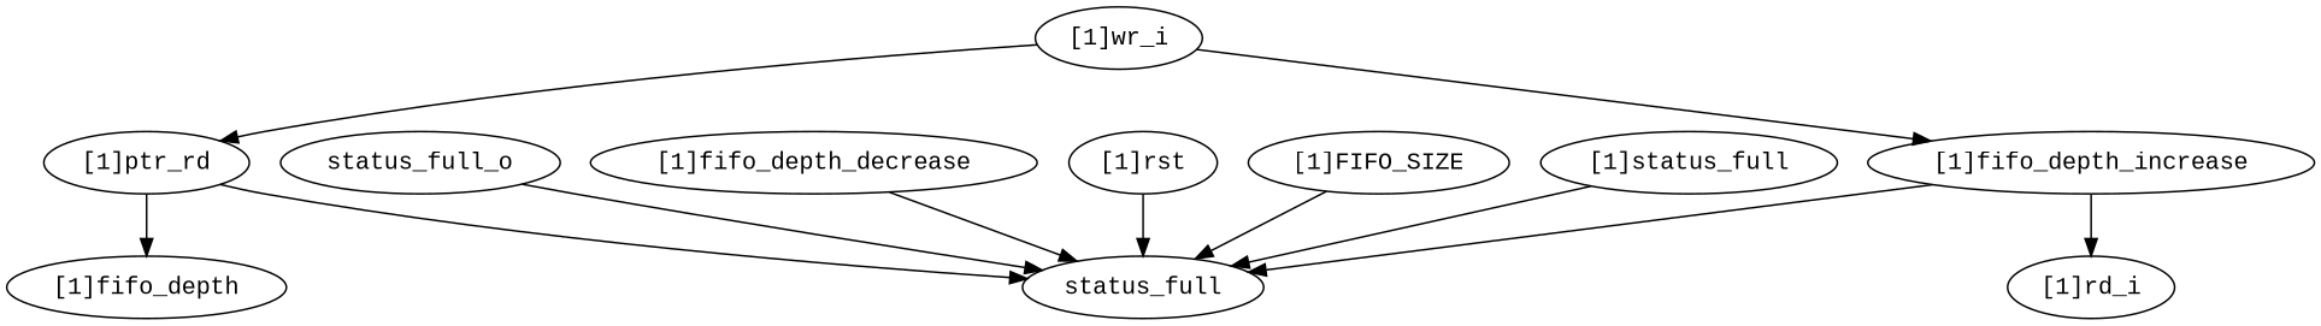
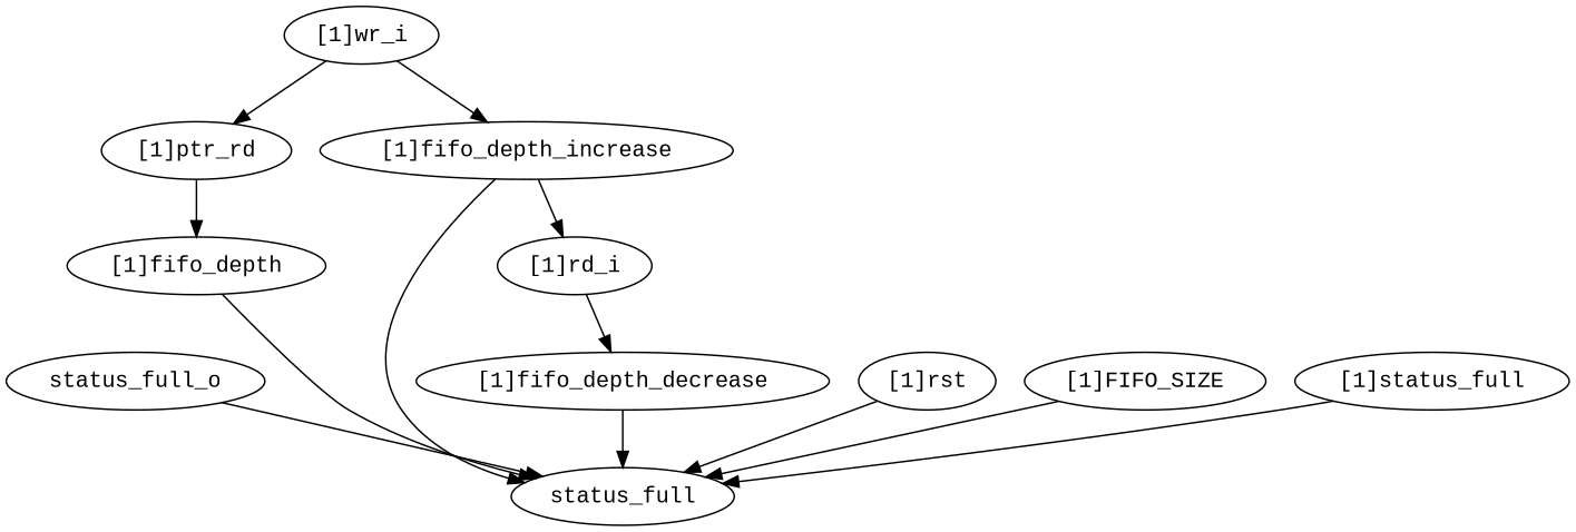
  strict digraph {
    fontname="Liberation Mono"
    node [complexity=5 fontname="Liberation Mono" importance=0.278503617295 rank=0.0348129521619]
    edge [fontname="Liberation Mono"]
    "[1]fifo_depth" [complexity=8 importance=0.647324007563 rank=0.0809155009454]
    status_full [complexity=2 importance=0.196580987352 rank=0.0982904936759]
    status_full_o [complexity=0 importance=0.068771166044 rank=0.0]
    "[1]fifo_depth_decrease" [importance=0.241684486499 rank=0.0483368972997]
    "[1]rst" [complexity=3 importance=0.626562092852 rank=0.208854030951]
    "[1]FIFO_SIZE" [importance=0.4299811055 rank=0.0859962211001]
    "[1]ptr_rd" [complexity=14 importance=0.696416215166 rank=0.049744015369]
    "[1]rd_i" [complexity=8]
    "[1]fifo_depth_increase" [importance=0.438265473851 rank=0.0876530947701]
    "[1]wr_i" [complexity=8]
    "[1]status_full" [importance=0.32439080866 rank=0.064878161732]
-   "[1]ptr_rd" -> status_full
+   "[1]fifo_depth" -> status_full
    status_full_o -> status_full
    "[1]fifo_depth_decrease" -> status_full
    "[1]rst" -> status_full
    "[1]FIFO_SIZE" -> status_full
    "[1]ptr_rd" -> "[1]fifo_depth"
+   "[1]rd_i" -> "[1]fifo_depth_decrease"
    "[1]fifo_depth_increase" -> status_full
    "[1]fifo_depth_increase" -> "[1]rd_i"
    "[1]wr_i" -> "[1]ptr_rd"
    "[1]wr_i" -> "[1]fifo_depth_increase"
    "[1]status_full" -> status_full
  }
